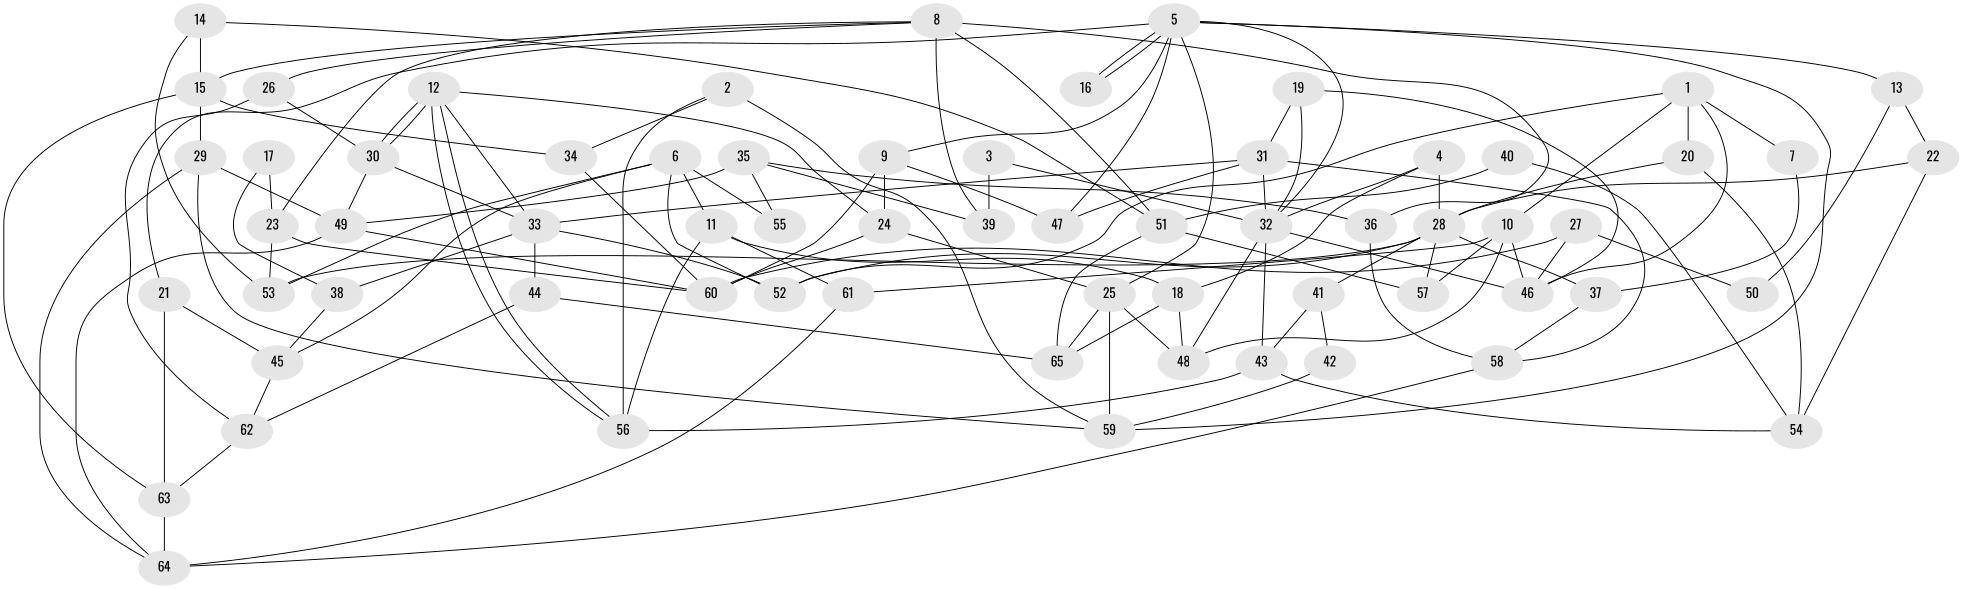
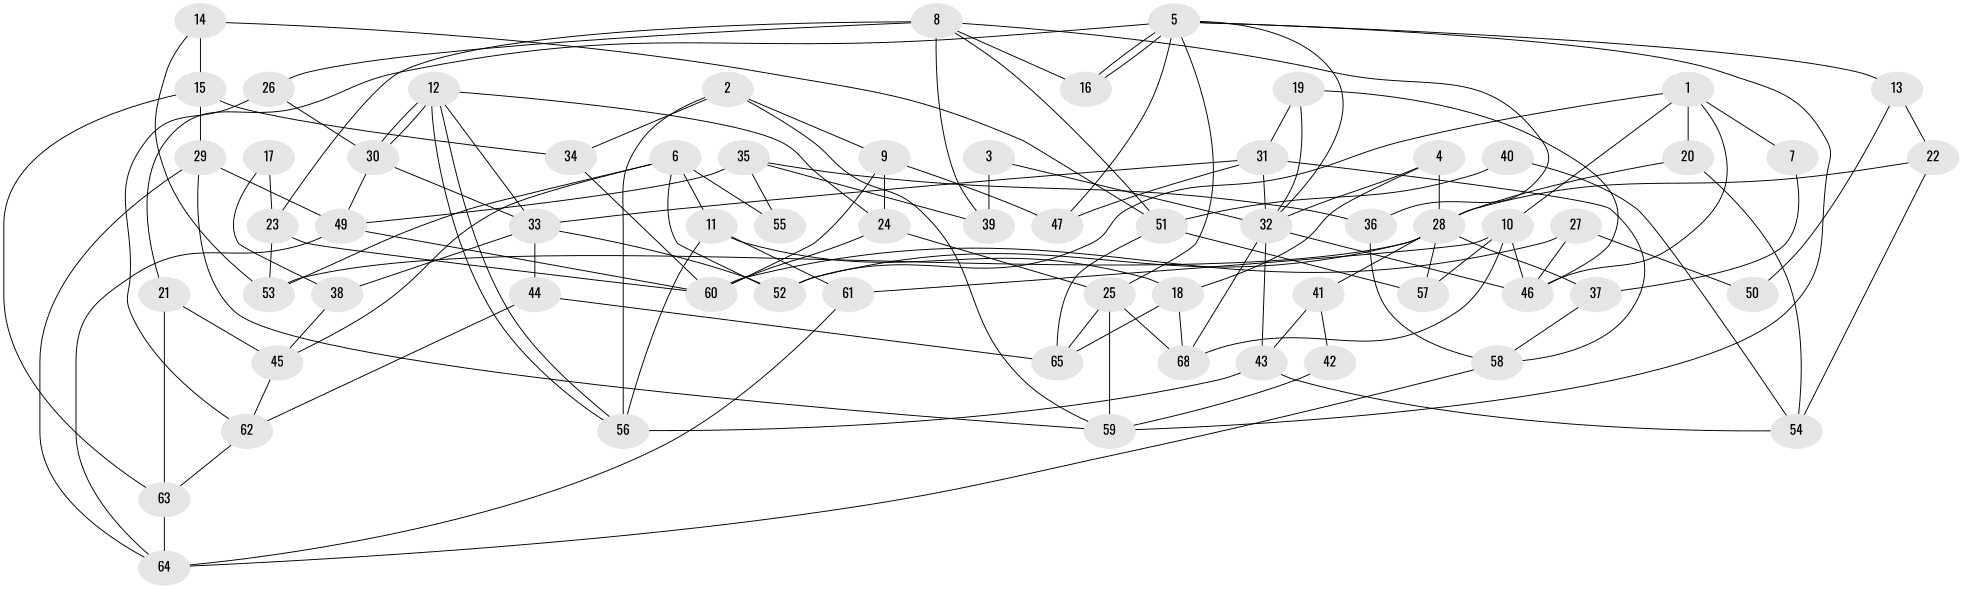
  graph {
    fontname=Oswald
    node [color=gray90 fontname=Oswald style=filled]
    edge [fontname=Oswald]
    1
    7
    10
    20
    46
    52
    37
-   48
+   48 [label=68]
    57
    61
    28
    54
    2
    9
    34
    56
    59
    47
    24
    60
    3
    32
    39
    43
    4
    18
    65
    53
    41
    5
    13
    16
    21
    25
    22
    50
    17
    23
    38
    45
    63
    6
    11
    55
    62
    58
    8
    26
    36
    51
    30
    64
    12
    33
    49
    44
    14
    15
    29
    19
    31
    27
    42
    35
    40
    1 -- 7
    1 -- 10
    1 -- 20
    1 -- 46
    1 -- 52
    7 -- 37
    10 -- 46
    10 -- 48
    10 -- 57
    10 -- 61
    20 -- 28
    20 -- 54
    37 -- 58
    61 -- 64
    28 -- 52
    28 -- 37
    28 -- 57
    28 -- 53
    28 -- 41
-   5 -- 9
+   2 -- 9
    2 -- 34
    2 -- 56
    2 -- 59
    9 -- 47
    9 -- 24
    9 -- 60
    34 -- 60
    24 -- 60
    24 -- 25
    3 -- 32
    3 -- 39
    32 -- 46
    32 -- 48
    32 -- 43
    43 -- 54
    43 -- 56
    4 -- 28
    4 -- 32
    4 -- 18
    18 -- 48
    18 -- 65
    41 -- 43
    41 -- 42
    5 -- 59
    5 -- 47
    5 -- 32
    5 -- 13
    5 -- 16
    5 -- 16
    5 -- 21
    5 -- 25
    13 -- 22
    13 -- 50
    21 -- 45
    21 -- 63
    25 -- 48
    25 -- 59
    25 -- 65
    22 -- 28
    22 -- 54
    17 -- 23
    17 -- 38
    23 -- 60
    23 -- 53
    38 -- 45
    45 -- 62
    63 -- 64
    6 -- 52
    6 -- 53
    6 -- 45
    6 -- 11
    6 -- 55
    11 -- 61
    11 -- 56
    11 -- 18
    62 -- 63
    58 -- 64
    8 -- 39
-   8 -- 15
+   8 -- 16
    8 -- 23
    8 -- 26
    8 -- 36
    8 -- 51
    26 -- 62
    26 -- 30
    36 -- 58
    51 -- 57
    51 -- 65
    30 -- 33
    30 -- 49
    12 -- 56
    12 -- 56
    12 -- 24
    12 -- 30
    12 -- 30
    12 -- 33
    33 -- 52
    33 -- 38
    33 -- 44
    49 -- 60
    49 -- 64
    44 -- 65
    44 -- 62
    14 -- 53
    14 -- 51
    14 -- 15
    15 -- 34
    15 -- 63
    15 -- 29
    29 -- 59
    29 -- 64
    29 -- 49
    19 -- 46
    19 -- 32
    19 -- 31
    31 -- 47
    31 -- 32
    31 -- 58
    31 -- 33
    27 -- 46
    27 -- 60
    27 -- 50
    42 -- 59
    35 -- 39
    35 -- 55
    35 -- 36
    35 -- 49
    40 -- 54
    40 -- 51
  }
